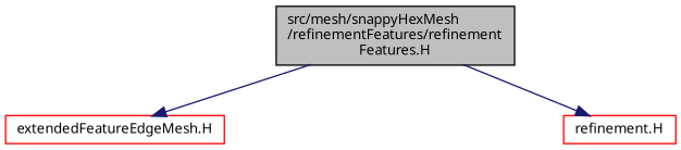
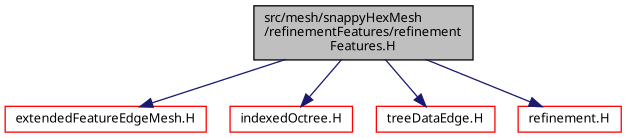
  digraph {
    fontname="Noto Sans"
    node [color=red fontname="Noto Sans" fontsize=10 shape=record]
    edge [color=midnightblue fontname="Noto Sans" fontsize=10 labelfontname=Helvetica labelfontsize=10 style=solid]
    n1 [color=black fillcolor=grey75 fontcolor=black height=0.2 label="src/mesh/snappyHexMesh\l/refinementFeatures/refinement\lFeatures.H" style=filled width=0.4]
    n2 [height=0.2 label="extendedFeatureEdgeMesh.H" width=0.4]
+   n3 [height=0.2 label="indexedOctree.H" width=0.4]
+   n4 [height=0.2 label="treeDataEdge.H" width=0.4]
    n5 [height=0.2 label="refinement.H" width=0.4]
    n1 -> n2
+   n1 -> n3
+   n1 -> n4
    n1 -> n5
  }
